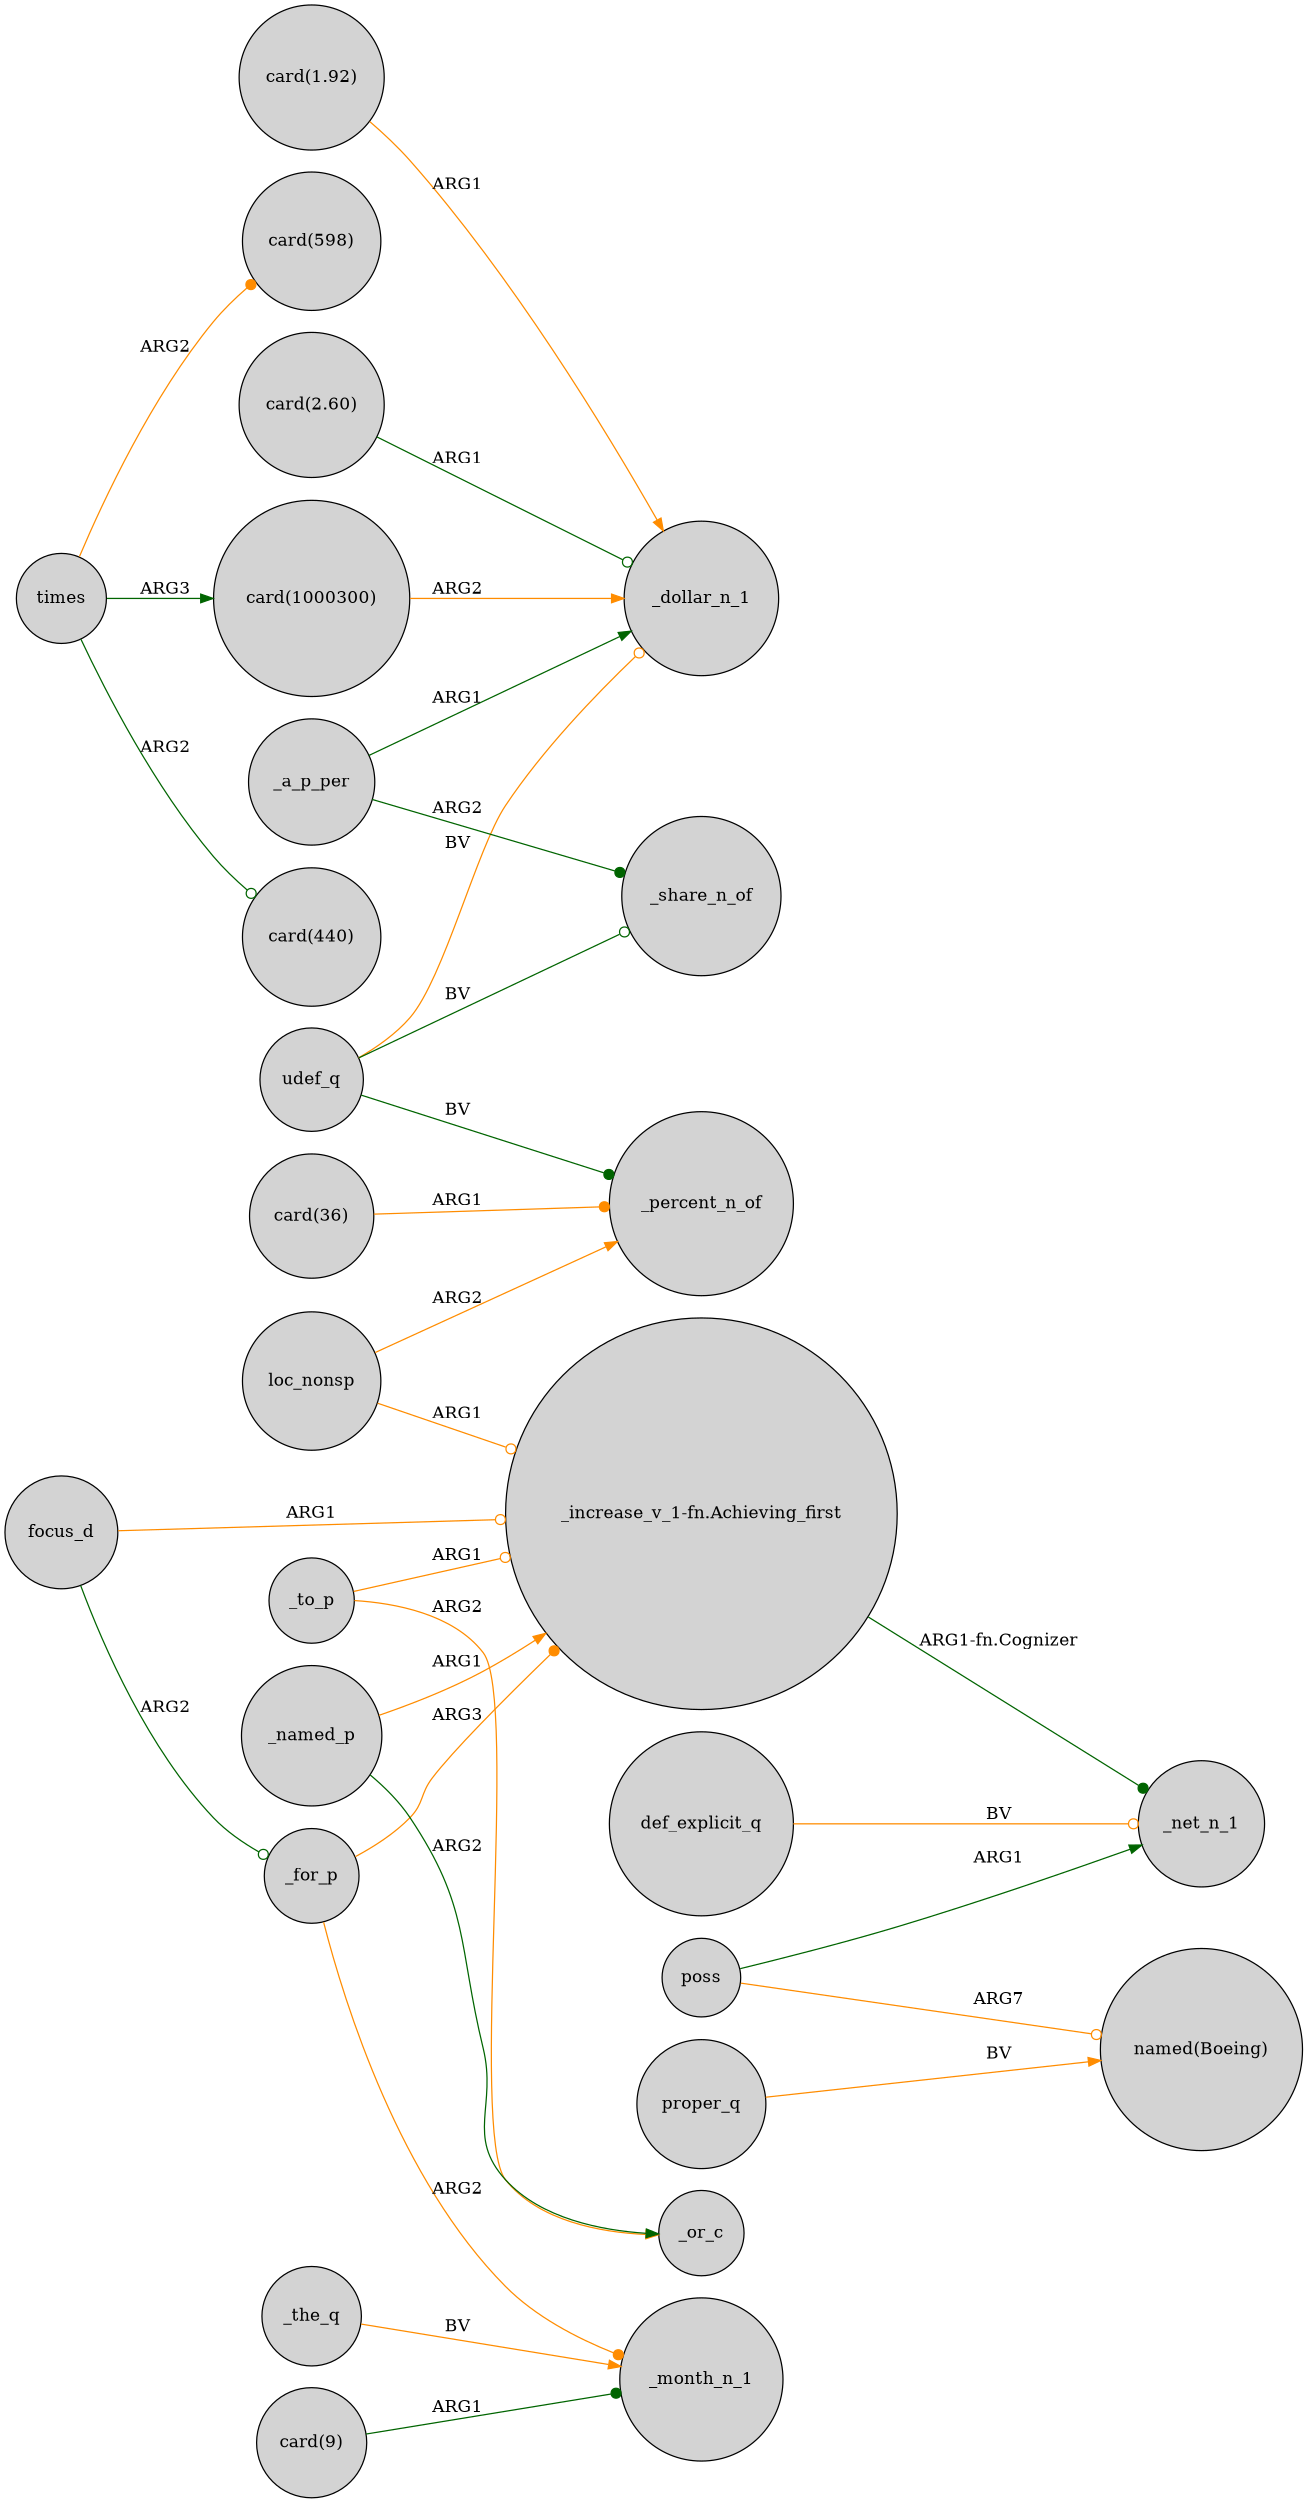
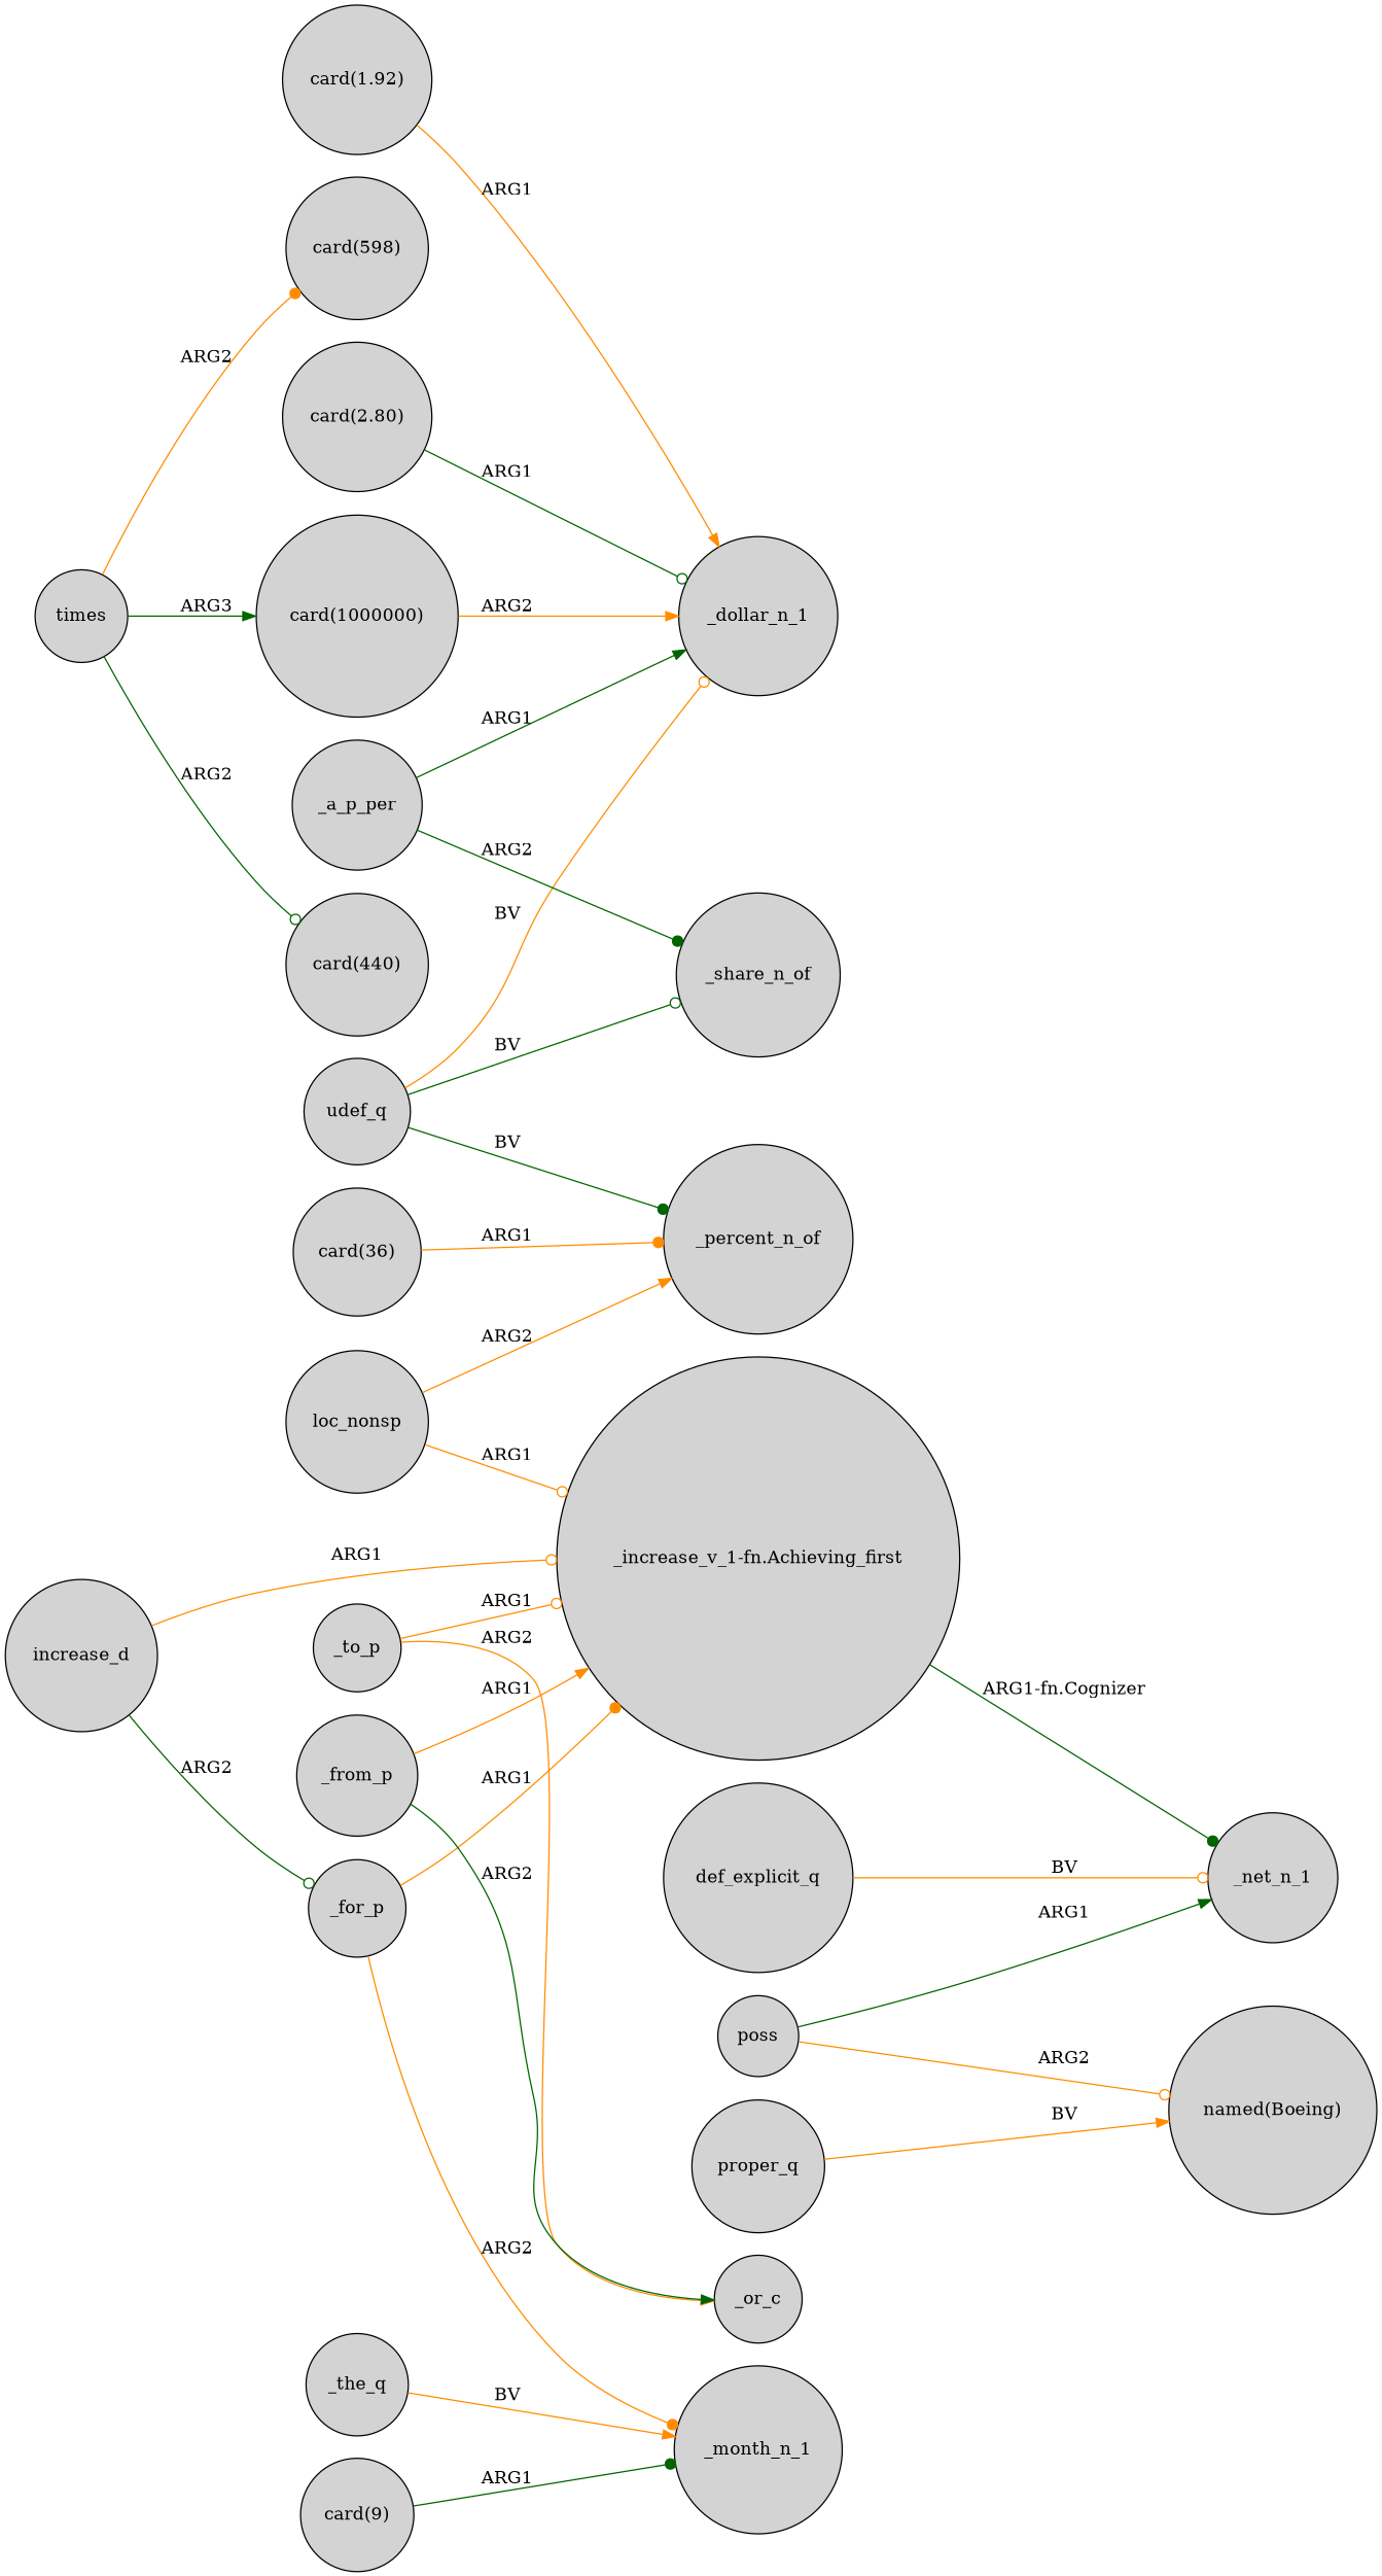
  digraph {
    rankdir=LR
    node [shape=circle style=filled]
    edge [arrowhead=normal color=darkorange]
    "card(1.92)"
    _dollar_n_1
    def_explicit_q
    _net_n_1
    _to_p
    _or_c
    "_increase_v_1-fn.Achieving_first"
    _the_q
    _month_n_1
    loc_nonsp
    _percent_n_of
    times
-   "card(1000000)" [label="card(1000300)"]
+   "card(1000000)"
    "card(598)"
    "card(440)"
-   "card(2.60)"
+   "card(2.60)" [label="card(2.80)"]
    udef_q
    _share_n_of
    _for_p
    _a_p_per
    "card(36)"
-   _from_p [label=_named_p]
+   _from_p
    "card(9)"
-   focus_d
+   focus_d [label=increase_d]
    poss
    "named(Boeing)"
    proper_q
    "card(1.92)" -> _dollar_n_1 [label=ARG1]
    def_explicit_q -> _net_n_1 [arrowhead=odot label=BV]
    _to_p -> _or_c [label=ARG2]
    _to_p -> "_increase_v_1-fn.Achieving_first" [arrowhead=odot label=ARG1]
    "_increase_v_1-fn.Achieving_first" -> _net_n_1 [arrowhead=dot color=darkgreen label="ARG1-fn.Cognizer"]
    _the_q -> _month_n_1 [label=BV]
    loc_nonsp -> "_increase_v_1-fn.Achieving_first" [arrowhead=odot label=ARG1]
    loc_nonsp -> _percent_n_of [label=ARG2]
    times -> "card(1000000)" [color=darkgreen label=ARG3]
    times -> "card(598)" [arrowhead=dot label=ARG2]
    times -> "card(440)" [arrowhead=odot color=darkgreen label=ARG2]
    "card(1000000)" -> _dollar_n_1 [label=ARG2]
    "card(2.60)" -> _dollar_n_1 [arrowhead=odot color=darkgreen label=ARG1]
    udef_q -> _dollar_n_1 [arrowhead=odot label=BV]
    udef_q -> _percent_n_of [arrowhead=dot color=darkgreen label=BV]
    udef_q -> _share_n_of [arrowhead=odot color=darkgreen label=BV]
-   _for_p -> "_increase_v_1-fn.Achieving_first" [arrowhead=dot label=ARG3]
+   _for_p -> "_increase_v_1-fn.Achieving_first" [arrowhead=dot label=ARG1]
    _for_p -> _month_n_1 [arrowhead=dot label=ARG2]
    _a_p_per -> _dollar_n_1 [color=darkgreen label=ARG1]
    _a_p_per -> _share_n_of [arrowhead=dot color=darkgreen label=ARG2]
    "card(36)" -> _percent_n_of [arrowhead=dot label=ARG1]
    _from_p -> _or_c [color=darkgreen label=ARG2]
    _from_p -> "_increase_v_1-fn.Achieving_first" [label=ARG1]
    "card(9)" -> _month_n_1 [arrowhead=dot color=darkgreen label=ARG1]
    focus_d -> "_increase_v_1-fn.Achieving_first" [arrowhead=odot label=ARG1]
    focus_d -> _for_p [arrowhead=odot color=darkgreen label=ARG2]
    poss -> _net_n_1 [color=darkgreen label=ARG1]
-   poss -> "named(Boeing)" [arrowhead=odot label=ARG7]
+   poss -> "named(Boeing)" [arrowhead=odot label=ARG2]
    proper_q -> "named(Boeing)" [label=BV]
  }
